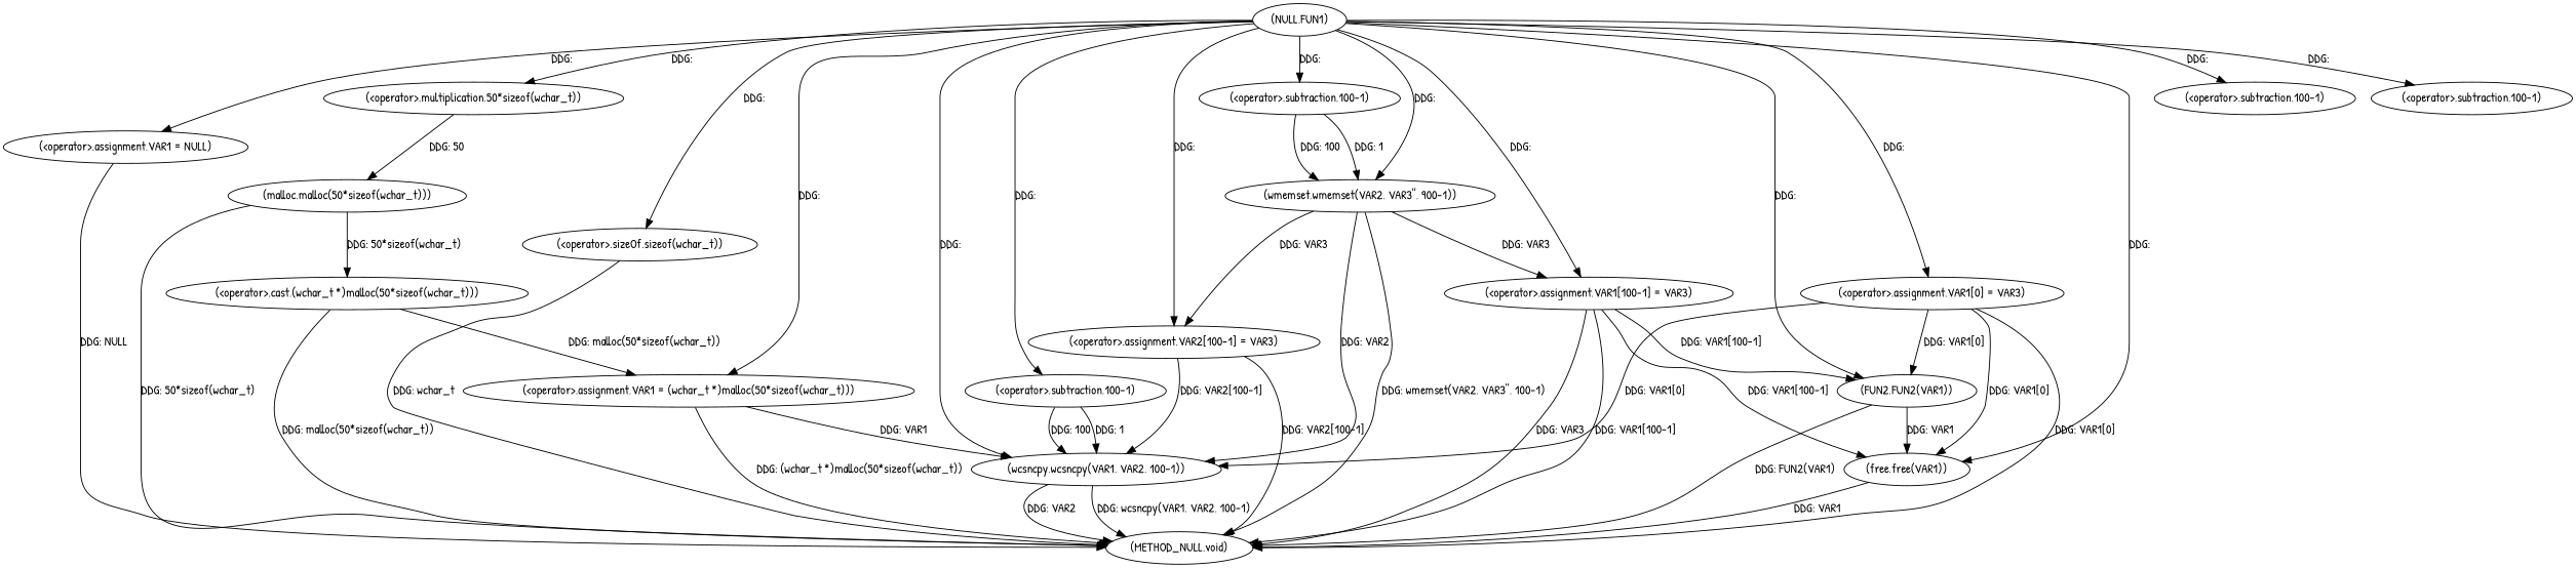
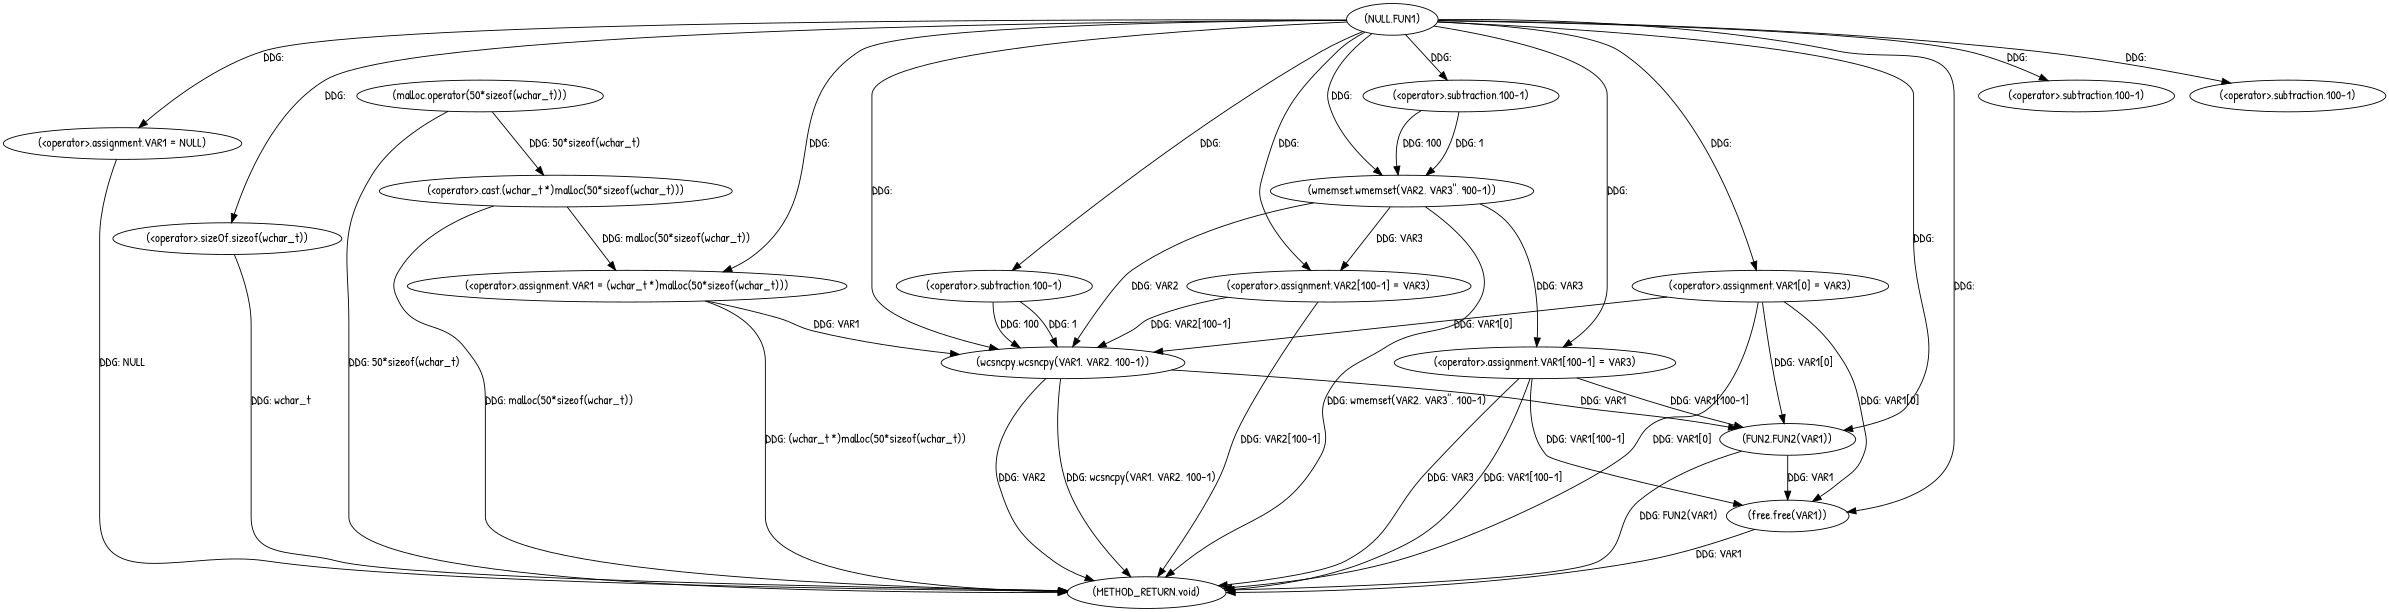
  digraph {
    fontname="Patrick Hand"
    node [fontname="Patrick Hand"]
    edge [fontname="Patrick Hand"]
    n1 [label="(NULL,FUN1)"]
    n2 [label="(<operator>.assignment,VAR1 = NULL)"]
    n3 [label="(<operator>.assignment,VAR1 = (wchar_t *)malloc(50*sizeof(wchar_t)))"]
-   n4 [label="(<operator>.multiplication,50*sizeof(wchar_t))"]
    n5 [label="(<operator>.sizeOf,sizeof(wchar_t))"]
    n6 [label="(<operator>.assignment,VAR1[0] = VAR3)"]
    n7 [label="(wmemset,wmemset(VAR2, VAR3'', 900-1))"]
    n8 [label="(<operator>.subtraction,100-1)"]
    n9 [label="(<operator>.assignment,VAR2[100-1] = VAR3)"]
    n10 [label="(<operator>.subtraction,100-1)"]
    n11 [label="(wcsncpy,wcsncpy(VAR1, VAR2, 100-1))"]
    n12 [label="(<operator>.subtraction,100-1)"]
    n13 [label="(<operator>.assignment,VAR1[100-1] = VAR3)"]
    n14 [label="(<operator>.subtraction,100-1)"]
    n15 [label="(FUN2,FUN2(VAR1))"]
    n16 [label="(free,free(VAR1))"]
-   n17 [label="(METHOD_NULL,void)"]
-   n18 [label="(malloc,malloc(50*sizeof(wchar_t)))"]
+   n17 [label="(METHOD_RETURN,void)"]
+   n18 [label="(malloc,operator(50*sizeof(wchar_t)))"]
    n19 [label="(<operator>.cast,(wchar_t *)malloc(50*sizeof(wchar_t)))"]
    n1 -> n2 [label="DDG: "]
    n1 -> n3 [label="DDG: "]
-   n1 -> n4 [label="DDG: "]
    n1 -> n5 [label="DDG: "]
    n1 -> n6 [label="DDG: "]
    n1 -> n7 [label="DDG: "]
    n1 -> n8 [label="DDG: "]
    n1 -> n9 [label="DDG: "]
    n1 -> n10 [label="DDG: "]
    n1 -> n11 [label="DDG: "]
    n1 -> n12 [label="DDG: "]
    n1 -> n13 [label="DDG: "]
    n1 -> n14 [label="DDG: "]
    n1 -> n15 [label="DDG: "]
    n1 -> n16 [label="DDG: "]
    n2 -> n17 [label="DDG: NULL"]
    n3 -> n11 [label="DDG: VAR1"]
    n3 -> n17 [label="DDG: (wchar_t *)malloc(50*sizeof(wchar_t))"]
-   n4 -> n18 [label="DDG: 50"]
    n5 -> n17 [label="DDG: wchar_t"]
    n6 -> n11 [label="DDG: VAR1[0]"]
    n6 -> n15 [label="DDG: VAR1[0]"]
    n6 -> n16 [label="DDG: VAR1[0]"]
    n6 -> n17 [label="DDG: VAR1[0]"]
    n7 -> n9 [label="DDG: VAR3"]
    n7 -> n11 [label="DDG: VAR2"]
    n7 -> n13 [label="DDG: VAR3"]
    n7 -> n17 [label="DDG: wmemset(VAR2, VAR3'', 100-1)"]
    n8 -> n7 [label="DDG: 100"]
    n8 -> n7 [label="DDG: 1"]
    n9 -> n11 [label="DDG: VAR2[100-1]"]
    n9 -> n17 [label="DDG: VAR2[100-1]"]
+   n11 -> n15 [label="DDG: VAR1"]
    n11 -> n17 [label="DDG: VAR2"]
    n11 -> n17 [label="DDG: wcsncpy(VAR1, VAR2, 100-1)"]
    n12 -> n11 [label="DDG: 100"]
    n12 -> n11 [label="DDG: 1"]
    n13 -> n15 [label="DDG: VAR1[100-1]"]
    n13 -> n16 [label="DDG: VAR1[100-1]"]
    n13 -> n17 [label="DDG: VAR3"]
    n13 -> n17 [label="DDG: VAR1[100-1]"]
    n15 -> n16 [label="DDG: VAR1"]
    n15 -> n17 [label="DDG: FUN2(VAR1)"]
    n16 -> n17 [label="DDG: VAR1"]
    n18 -> n17 [label="DDG: 50*sizeof(wchar_t)"]
    n18 -> n19 [label="DDG: 50*sizeof(wchar_t)"]
    n19 -> n3 [label="DDG: malloc(50*sizeof(wchar_t))"]
    n19 -> n17 [label="DDG: malloc(50*sizeof(wchar_t))"]
  }
